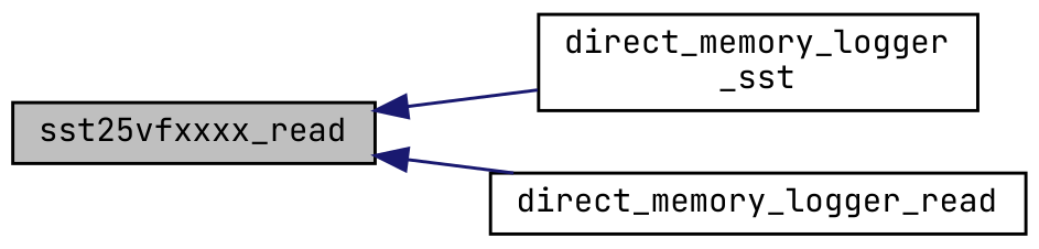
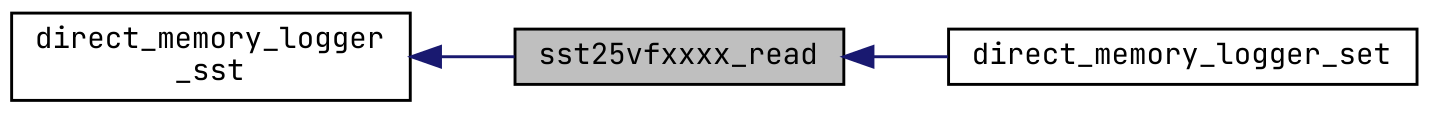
  digraph {
    fontname="JetBrains Mono"
    rankdir=LR
    node [color=black fillcolor=white fontname="JetBrains Mono" fontsize=10 shape=record style=filled]
    edge [color=midnightblue dir=back fontname="JetBrains Mono" fontsize=10 labelfontname=FreeSans labelfontsize=10 style=solid]
    n1 [fillcolor=grey75 fontcolor=black height=0.2 label=sst25vfxxxx_read width=0.4]
    n2 [height=0.2 label="direct_memory_logger\l_sst" width=0.4]
-   n3 [height=0.2 label=direct_memory_logger_read width=0.4]
-   n1 -> n2
+   n3 [height=0.2 label=direct_memory_logger_set width=0.4]
+   n2 -> n1
    n1 -> n3
  }
